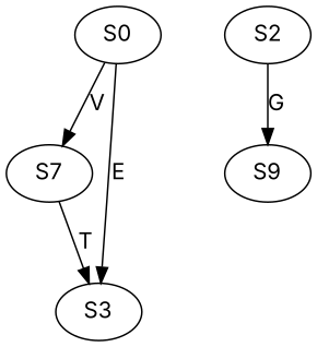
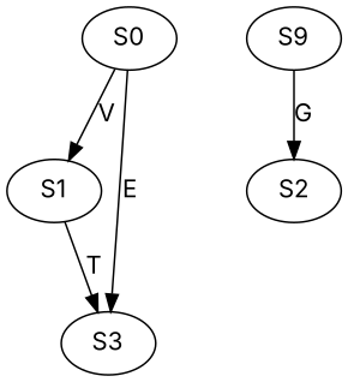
  strict digraph {
    fontname=Inter
    node [fontname=Inter]
    edge [fontname=Inter]
    S0
-   S1 [label=S7]
+   S1
    S3
    n4 [label=S9]
    S2
    S0 -> S1 [label=V]
    S0 -> S3 [label=E]
    S1 -> S3 [label=T]
-   S2 -> n4 [label=G]
+   n4 -> S2 [label=G]
  }
